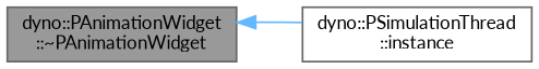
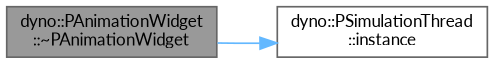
  digraph {
    rankdir=LR
    fontname=Lato
    node [fontname=Lato fontsize=10 shape=box style=filled]
    n1 [color=gray40 fillcolor=grey60 fontcolor=black height=0.2 label="dyno::PAnimationWidget\l::~PAnimationWidget" width=0.4]
    n2 [color=grey40 fillcolor=white height=0.2 label="dyno::PSimulationThread\l::instance" width=0.4]
-   n2 -> n1 [color=steelblue1 fontname=Lato fontsize=10 labelfontname=Helvetica labelfontsize=10 style=solid]
+   n1 -> n2 [color=steelblue1 fontname=Lato fontsize=10 labelfontname=Helvetica labelfontsize=10 style=solid]
  }
